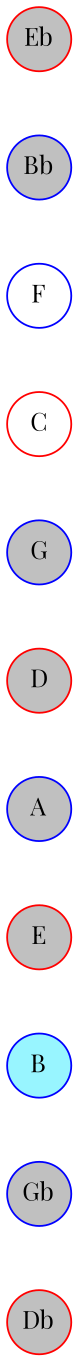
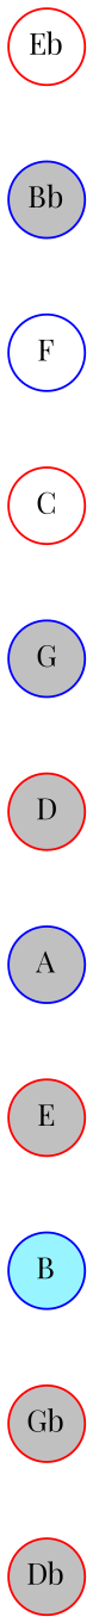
  graph {
    fontname="Playfair Display"
    mindist=.1
    node [color=red fillcolor=gray fontname="Playfair Display" margin=0 shape=circle style=filled]
    edge [fontname="Playfair Display" style=invis]
    E
    B [color=blue fillcolor=cadetblue1]
-   Gb [color=blue]
+   Gb
    Db
-   Eb
+   Eb [fillcolor=white]
    Bb [color=blue]
    F [color=blue fillcolor=white]
    C [fillcolor=white]
    G [color=blue]
    D
    A [color=blue]
    subgraph sub_1 {
      E
      B
      Gb
      Db
      Eb
      Bb
      F
      C
      G
      D
      A
    }
    E -- B
    B -- Gb
    Gb -- Db
    Eb -- Bb
    Bb -- F
    F -- C
    C -- G
    G -- D
    D -- A
    A -- E
  }
